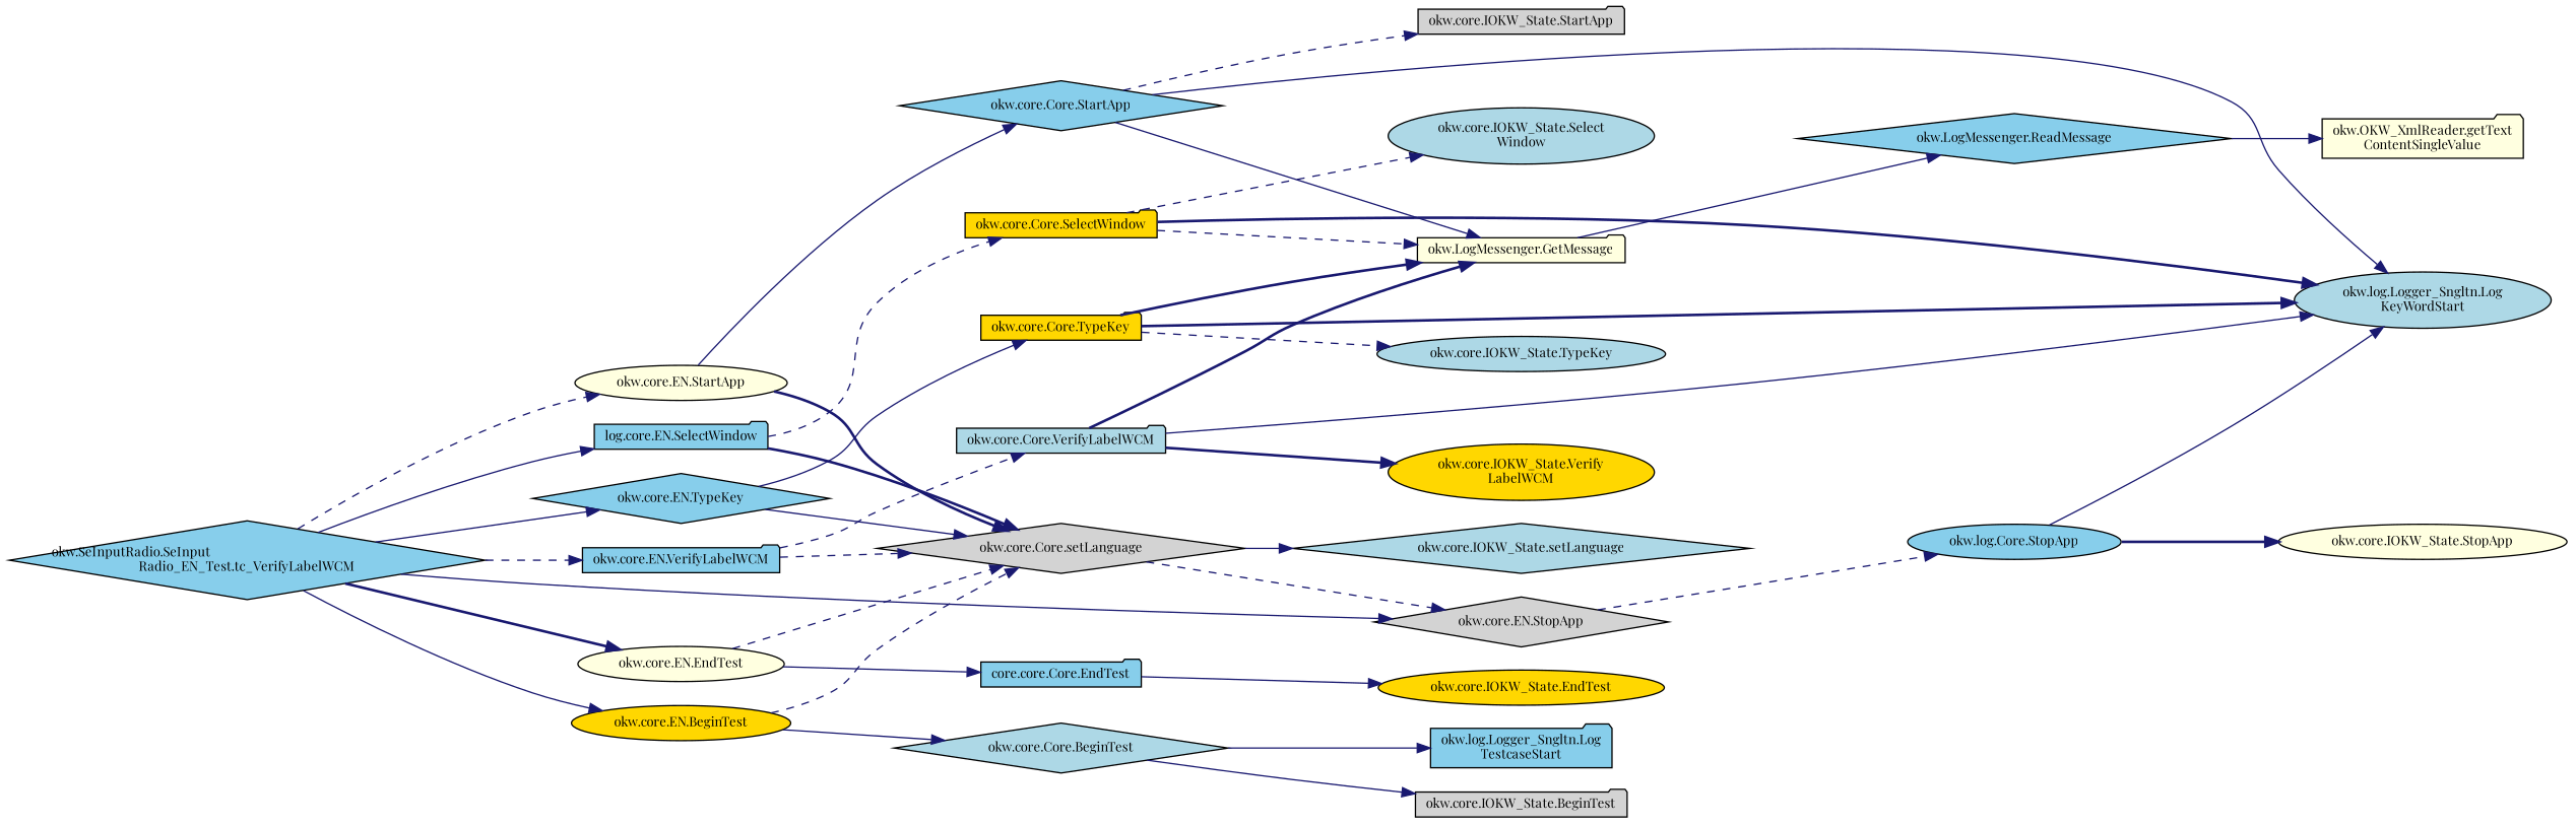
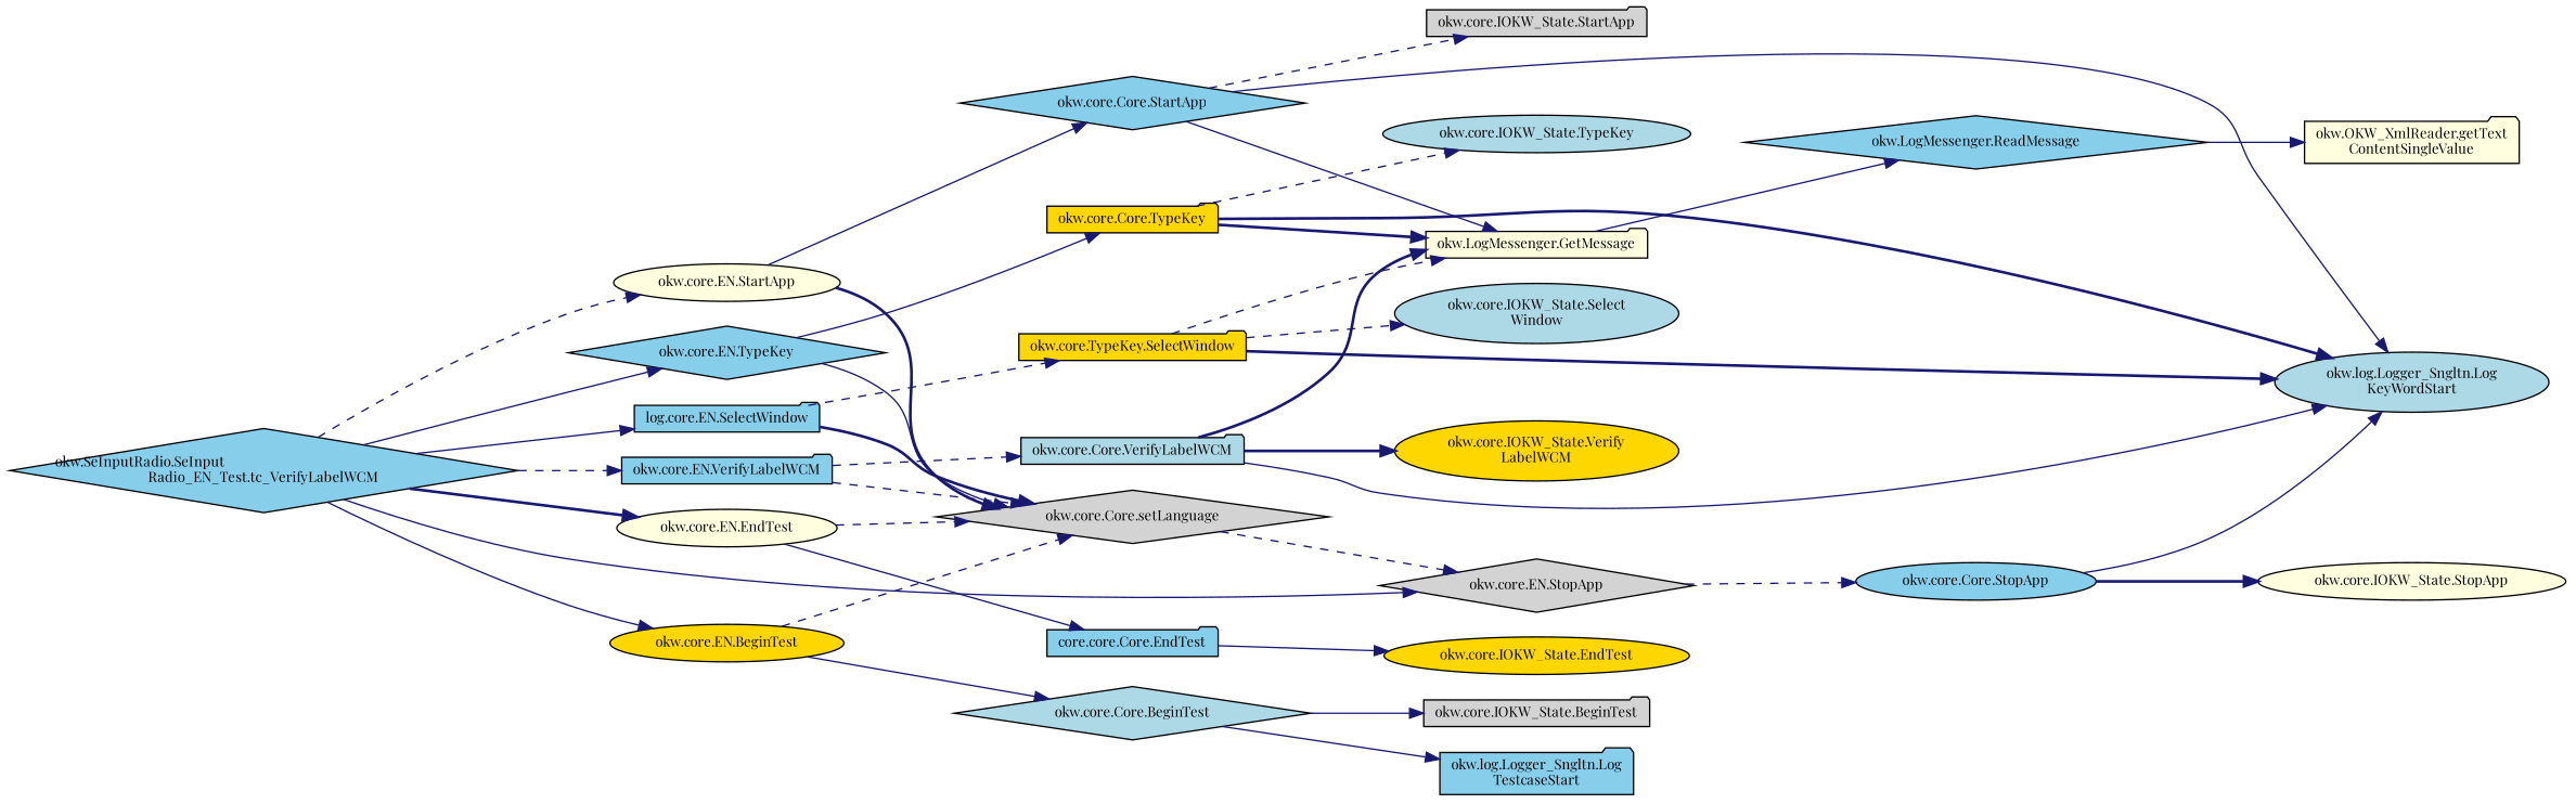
  digraph {
    fontname="Playfair Display"
    rankdir=LR
    node [color=black fillcolor=skyblue fontname="Playfair Display" fontsize=10 shape=folder style=filled]
    edge [color=midnightblue fontname="Playfair Display" fontsize=10 labelfontname=Helvetica labelfontsize=10 style=solid]
    n1 [fontcolor=black height=0.2 label="okw.SeInputRadio.SeInput\lRadio_EN_Test.tc_VerifyLabelWCM" shape=diamond width=0.4]
    n2 [fillcolor=gold height=0.2 label="okw.core.EN.BeginTest" shape=ellipse width=0.4]
    n3 [fillcolor=lightyellow height=0.2 label="okw.core.EN.StartApp" shape=ellipse width=0.4]
    n4 [height=0.2 label="okw.core.EN.TypeKey" shape=diamond width=0.4]
    n5 [height=0.2 label="log.core.EN.SelectWindow" width=0.4]
    n6 [height=0.2 label="okw.core.EN.VerifyLabelWCM" width=0.4]
    n7 [fillcolor=lightgrey height=0.2 label="okw.core.EN.StopApp" shape=diamond width=0.4]
    n8 [fillcolor=lightyellow height=0.2 label="okw.core.EN.EndTest" shape=ellipse width=0.4]
    n9 [fillcolor=lightgrey height=0.2 label="okw.core.Core.setLanguage" shape=diamond width=0.4]
    n10 [fillcolor=lightblue height=0.2 label="okw.core.Core.BeginTest" shape=diamond width=0.4]
    n11 [height=0.2 label="okw.core.Core.StartApp" shape=diamond width=0.4]
    n12 [fillcolor=gold height=0.2 label="okw.core.Core.TypeKey" width=0.4]
-   n13 [fillcolor=gold height=0.2 label="okw.core.Core.SelectWindow" width=0.4]
+   n13 [fillcolor=gold height=0.2 label="okw.core.TypeKey.SelectWindow" width=0.4]
    n14 [fillcolor=lightblue height=0.2 label="okw.core.Core.VerifyLabelWCM" width=0.4]
-   n15 [height=0.2 label="okw.log.Core.StopApp" shape=ellipse width=0.4]
+   n15 [height=0.2 label="okw.core.Core.StopApp" shape=ellipse width=0.4]
    n16 [height=0.2 label="core.core.Core.EndTest" width=0.4]
-   n17 [fillcolor=lightblue height=0.2 label="okw.core.IOKW_State.setLanguage" shape=diamond width=0.4]
    n18 [height=0.2 label="okw.log.Logger_Sngltn.Log\lTestcaseStart" width=0.4]
    n19 [fillcolor=lightgrey height=0.2 label="okw.core.IOKW_State.BeginTest" width=0.4]
    n20 [fillcolor=lightblue height=0.2 label="okw.log.Logger_Sngltn.Log\lKeyWordStart" shape=ellipse width=0.4]
    n21 [fillcolor=lightyellow height=0.2 label="okw.LogMessenger.GetMessage" width=0.4]
    n22 [fillcolor=lightgrey height=0.2 label="okw.core.IOKW_State.StartApp" width=0.4]
    n23 [height=0.2 label="okw.LogMessenger.ReadMessage" shape=diamond width=0.4]
    n24 [fillcolor=lightyellow height=0.2 label="okw.OKW_XmlReader.getText\lContentSingleValue" width=0.4]
    n25 [fillcolor=lightblue height=0.2 label="okw.core.IOKW_State.TypeKey" shape=ellipse width=0.4]
    n26 [fillcolor=lightblue height=0.2 label="okw.core.IOKW_State.Select\lWindow" shape=ellipse width=0.4]
    n27 [fillcolor=gold height=0.2 label="okw.core.IOKW_State.Verify\lLabelWCM" shape=ellipse width=0.4]
    n28 [fillcolor=lightyellow height=0.2 label="okw.core.IOKW_State.StopApp" shape=ellipse width=0.4]
    n29 [fillcolor=gold height=0.2 label="okw.core.IOKW_State.EndTest" shape=ellipse width=0.4]
    n1 -> n2
    n1 -> n3 [style=dashed]
    n1 -> n4
    n1 -> n5
    n1 -> n6 [style=dashed]
    n1 -> n7
    n1 -> n8 [style=bold]
    n2 -> n9 [style=dashed]
    n2 -> n10
    n3 -> n9 [style=bold]
    n3 -> n11
    n4 -> n9
    n4 -> n12
    n5 -> n9 [style=bold]
    n5 -> n13 [style=dashed]
    n6 -> n9 [style=dashed]
    n6 -> n14 [style=dashed]
    n7 -> n15 [style=dashed]
    n8 -> n9 [style=dashed]
    n8 -> n16
    n9 -> n7 [style=dashed]
-   n9 -> n17
    n10 -> n18
    n10 -> n19
    n11 -> n20
    n11 -> n21
    n11 -> n22 [style=dashed]
    n12 -> n20 [style=bold]
    n12 -> n21 [style=bold]
    n12 -> n25 [style=dashed]
    n13 -> n20 [style=bold]
    n13 -> n21 [style=dashed]
    n13 -> n26 [style=dashed]
    n14 -> n20
    n14 -> n21 [style=bold]
    n14 -> n27 [style=bold]
    n15 -> n20
    n15 -> n28 [style=bold]
    n16 -> n29
    n21 -> n23
    n23 -> n24
  }
